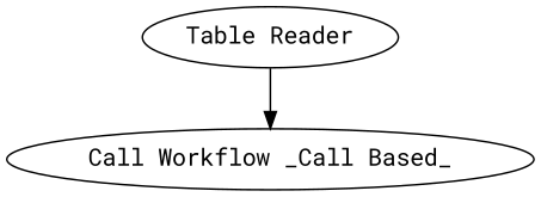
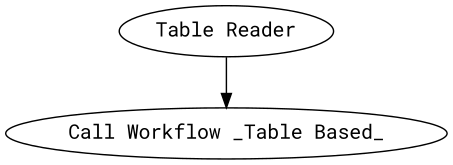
  digraph {
    rankdir=TB
    fontname="Roboto Mono"
    node [fontname="Roboto Mono"]
    n1 [label="Table Reader"]
-   n2 [label="Call Workflow _Call Based_"]
+   n2 [label="Call Workflow _Table Based_"]
    n1 -> n2 [fontname="Roboto Mono"]
  }
